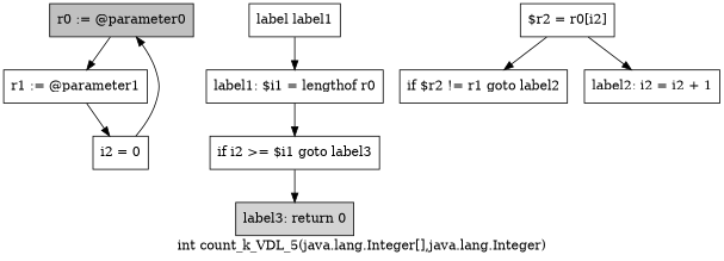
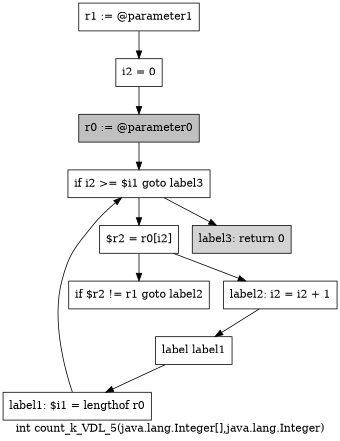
  digraph {
    label="int count_k_VDL_5(java.lang.Integer[],java.lang.Integer)"
    node [shape=box]
    n1 [fillcolor=gray label="r0 := @parameter0" style=filled]
    n2 [label="r1 := @parameter1"]
    n3 [label="i2 = 0"]
    n4 [label="label1: $i1 = lengthof r0"]
    n5 [label="if i2 >= $i1 goto label3"]
    n6 [label="$r2 = r0[i2]"]
    n7 [fillcolor=lightgray label="label3: return 0" style=filled]
    n8 [label="if $r2 != r1 goto label2"]
    n9 [label="label2: i2 = i2 + 1"]
    n10 [label="label label1"]
-   n1 -> n2
+   n1 -> n5
    n2 -> n3
    n3 -> n1
    n4 -> n5
+   n5 -> n6
    n5 -> n7
    n6 -> n8
    n6 -> n9
+   n9 -> n10
    n10 -> n4
  }
